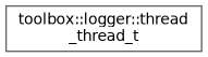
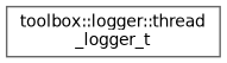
  digraph {
    rankdir=LR
    fontname="DejaVu Sans"
-   n1 [color=grey40 fillcolor=white fontname="DejaVu Sans" fontsize=10 height=0.2 label="toolbox::logger::thread\l_thread_t" shape=box style=filled width=0.4]
+   n1 [color=grey40 fillcolor=white fontname="DejaVu Sans" fontsize=10 height=0.2 label="toolbox::logger::thread\l_logger_t" shape=box style=filled width=0.4]
  }
